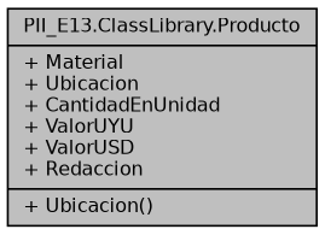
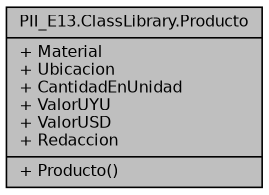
  digraph {
-   n1 [color=black fillcolor=grey75 fontcolor=black fontname=Helvetica fontsize=10 height=0.2 label="{PII_E13.ClassLibrary.Producto\n|+ Material\l+ Ubicacion\l+ CantidadEnUnidad\l+ ValorUYU\l+ ValorUSD\l+ Redaccion\l|+ Ubicacion()\l}" shape=record style=filled width=0.4]
+   n1 [color=black fillcolor=grey75 fontcolor=black fontname=Helvetica fontsize=10 height=0.2 label="{PII_E13.ClassLibrary.Producto\n|+ Material\l+ Ubicacion\l+ CantidadEnUnidad\l+ ValorUYU\l+ ValorUSD\l+ Redaccion\l|+ Producto()\l}" shape=record style=filled width=0.4]
  }
